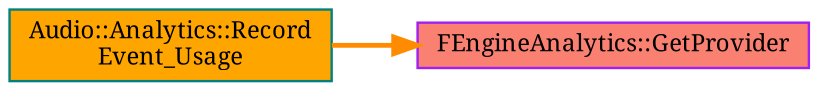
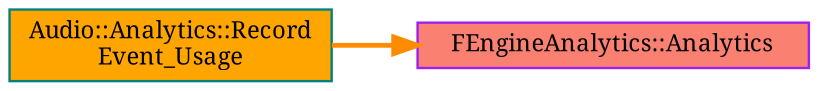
  digraph {
    rankdir=RL
    fontname="Noto Serif"
    node [fontname="Noto Serif" fontsize=10 shape=box style=filled]
-   n1 [color=purple fillcolor=salmon fontcolor=black height=0.2 label="FEngineAnalytics::GetProvider" width=0.4]
+   n1 [color=purple fillcolor=salmon fontcolor=black height=0.2 label="FEngineAnalytics::Analytics" width=0.4]
    n2 [color=teal fillcolor=orange height=0.2 label="Audio::Analytics::Record\lEvent_Usage" width=0.4]
    n1 -> n2 [color=darkorange dir=back fontname="Noto Serif" fontsize=10 labelfontname=Helvetica labelfontsize=10 style=bold]
  }
